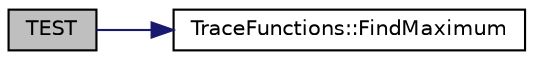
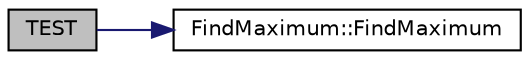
  digraph {
    rankdir=LR
    node [color=black fontname=Helvetica fontsize=10 shape=record style=filled]
    n1 [fillcolor=grey75 fontcolor=black height=0.2 label=TEST width=0.4]
-   n2 [fillcolor=white height=0.2 label="TraceFunctions::FindMaximum" width=0.4]
+   n2 [fillcolor=white height=0.2 label="FindMaximum::FindMaximum" width=0.4]
    n1 -> n2 [color=midnightblue fontname=Helvetica fontsize=10 labelfontname=Helvetica labelfontsize=10 style=solid]
  }
